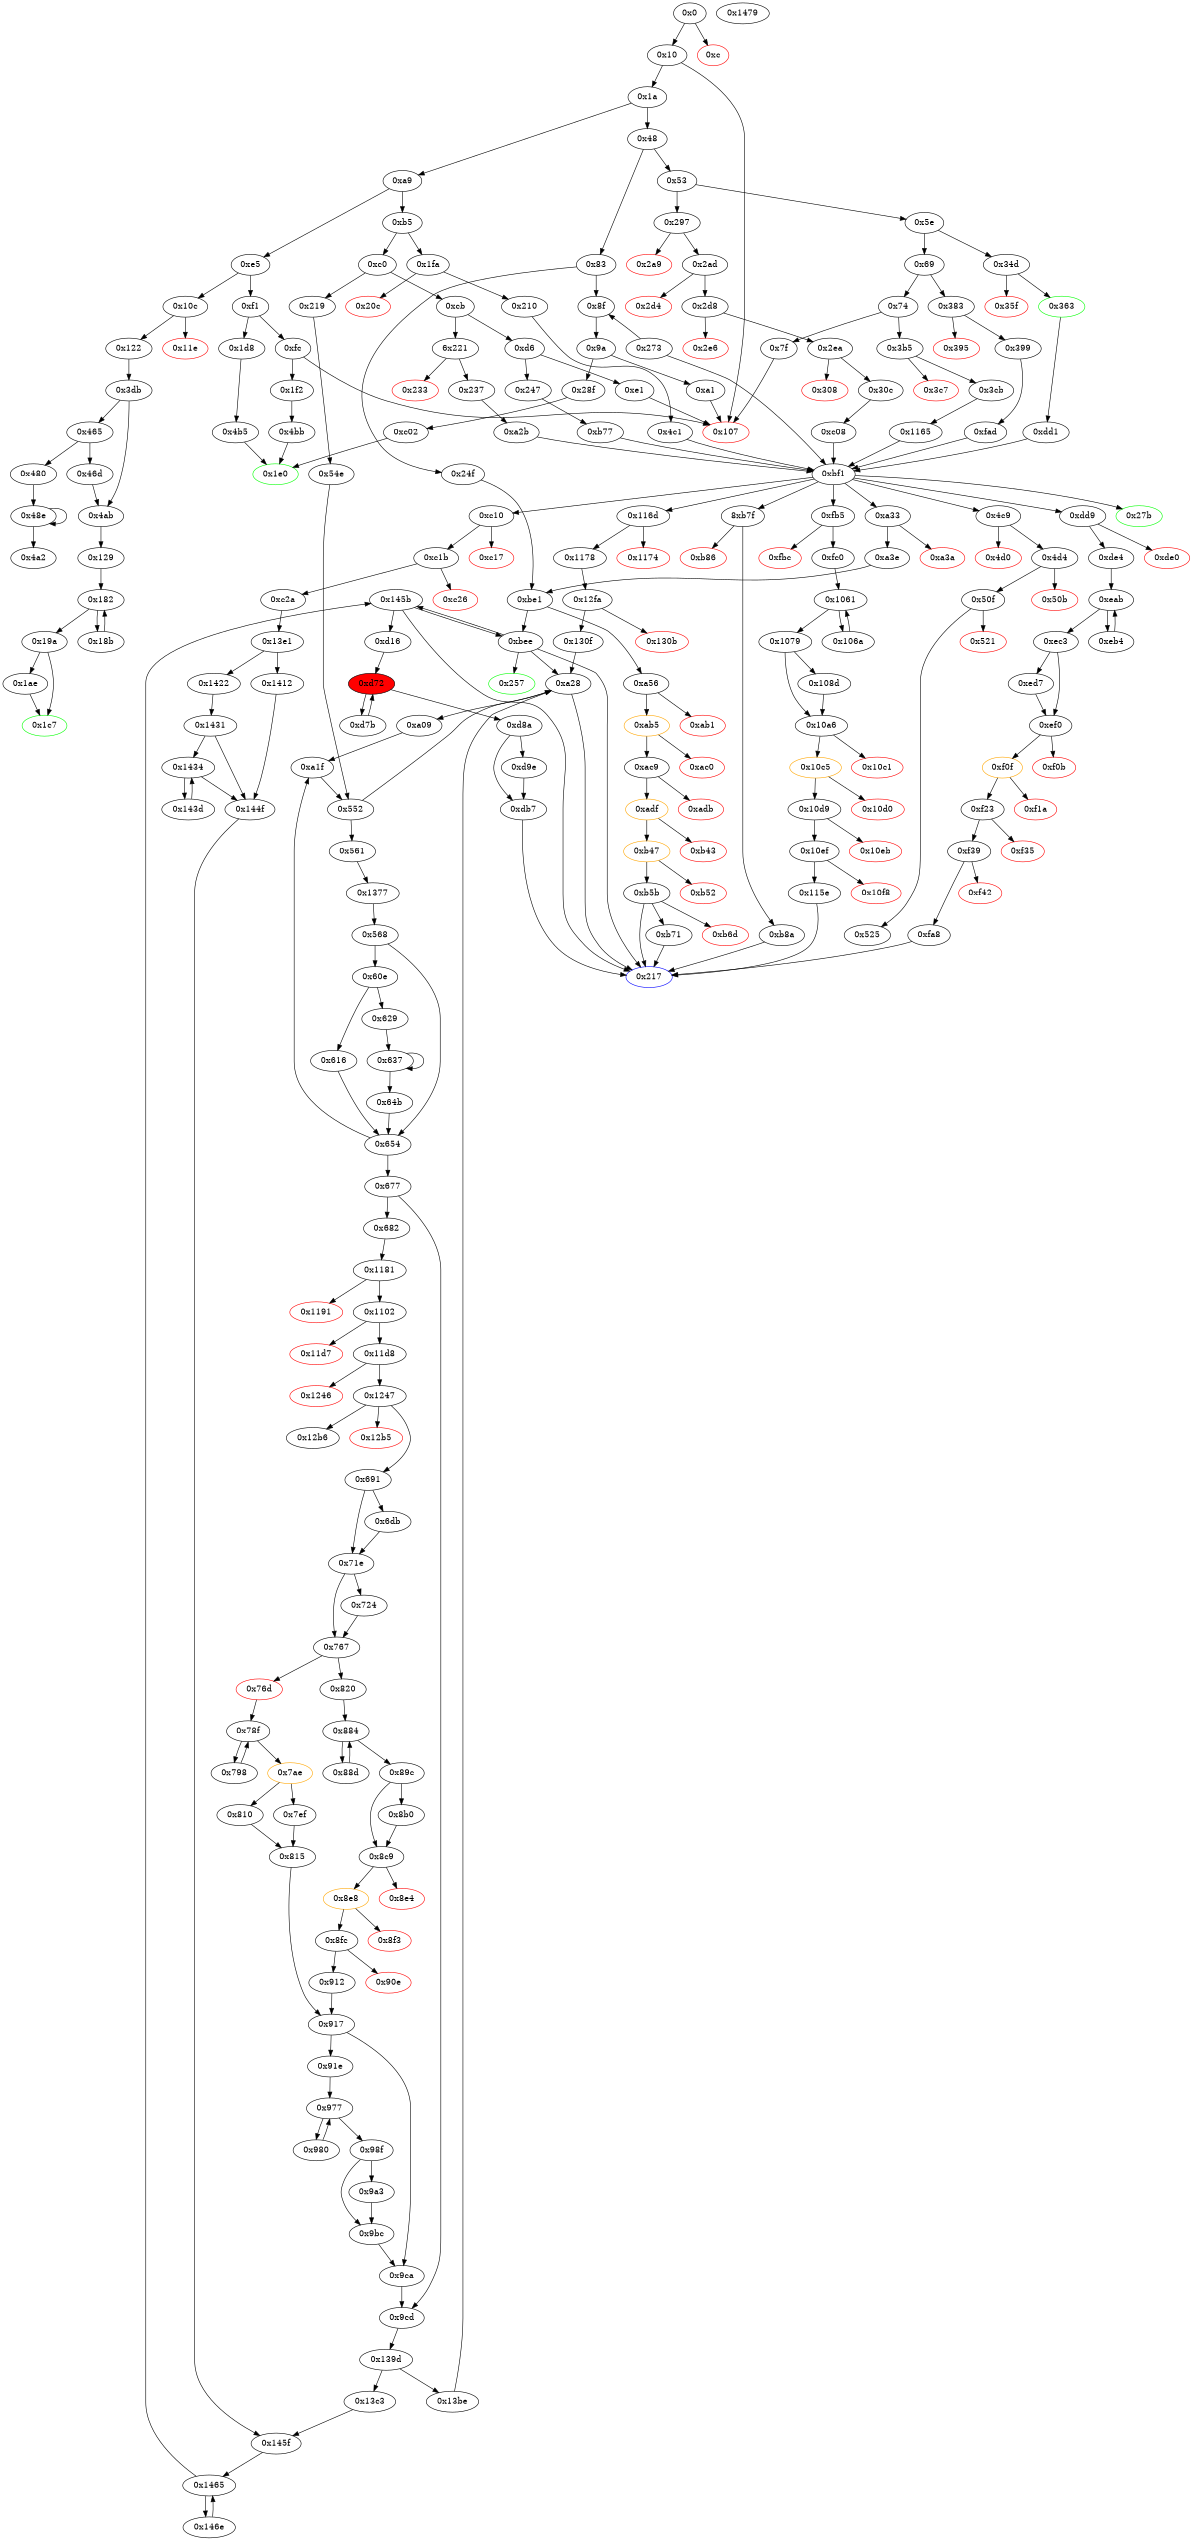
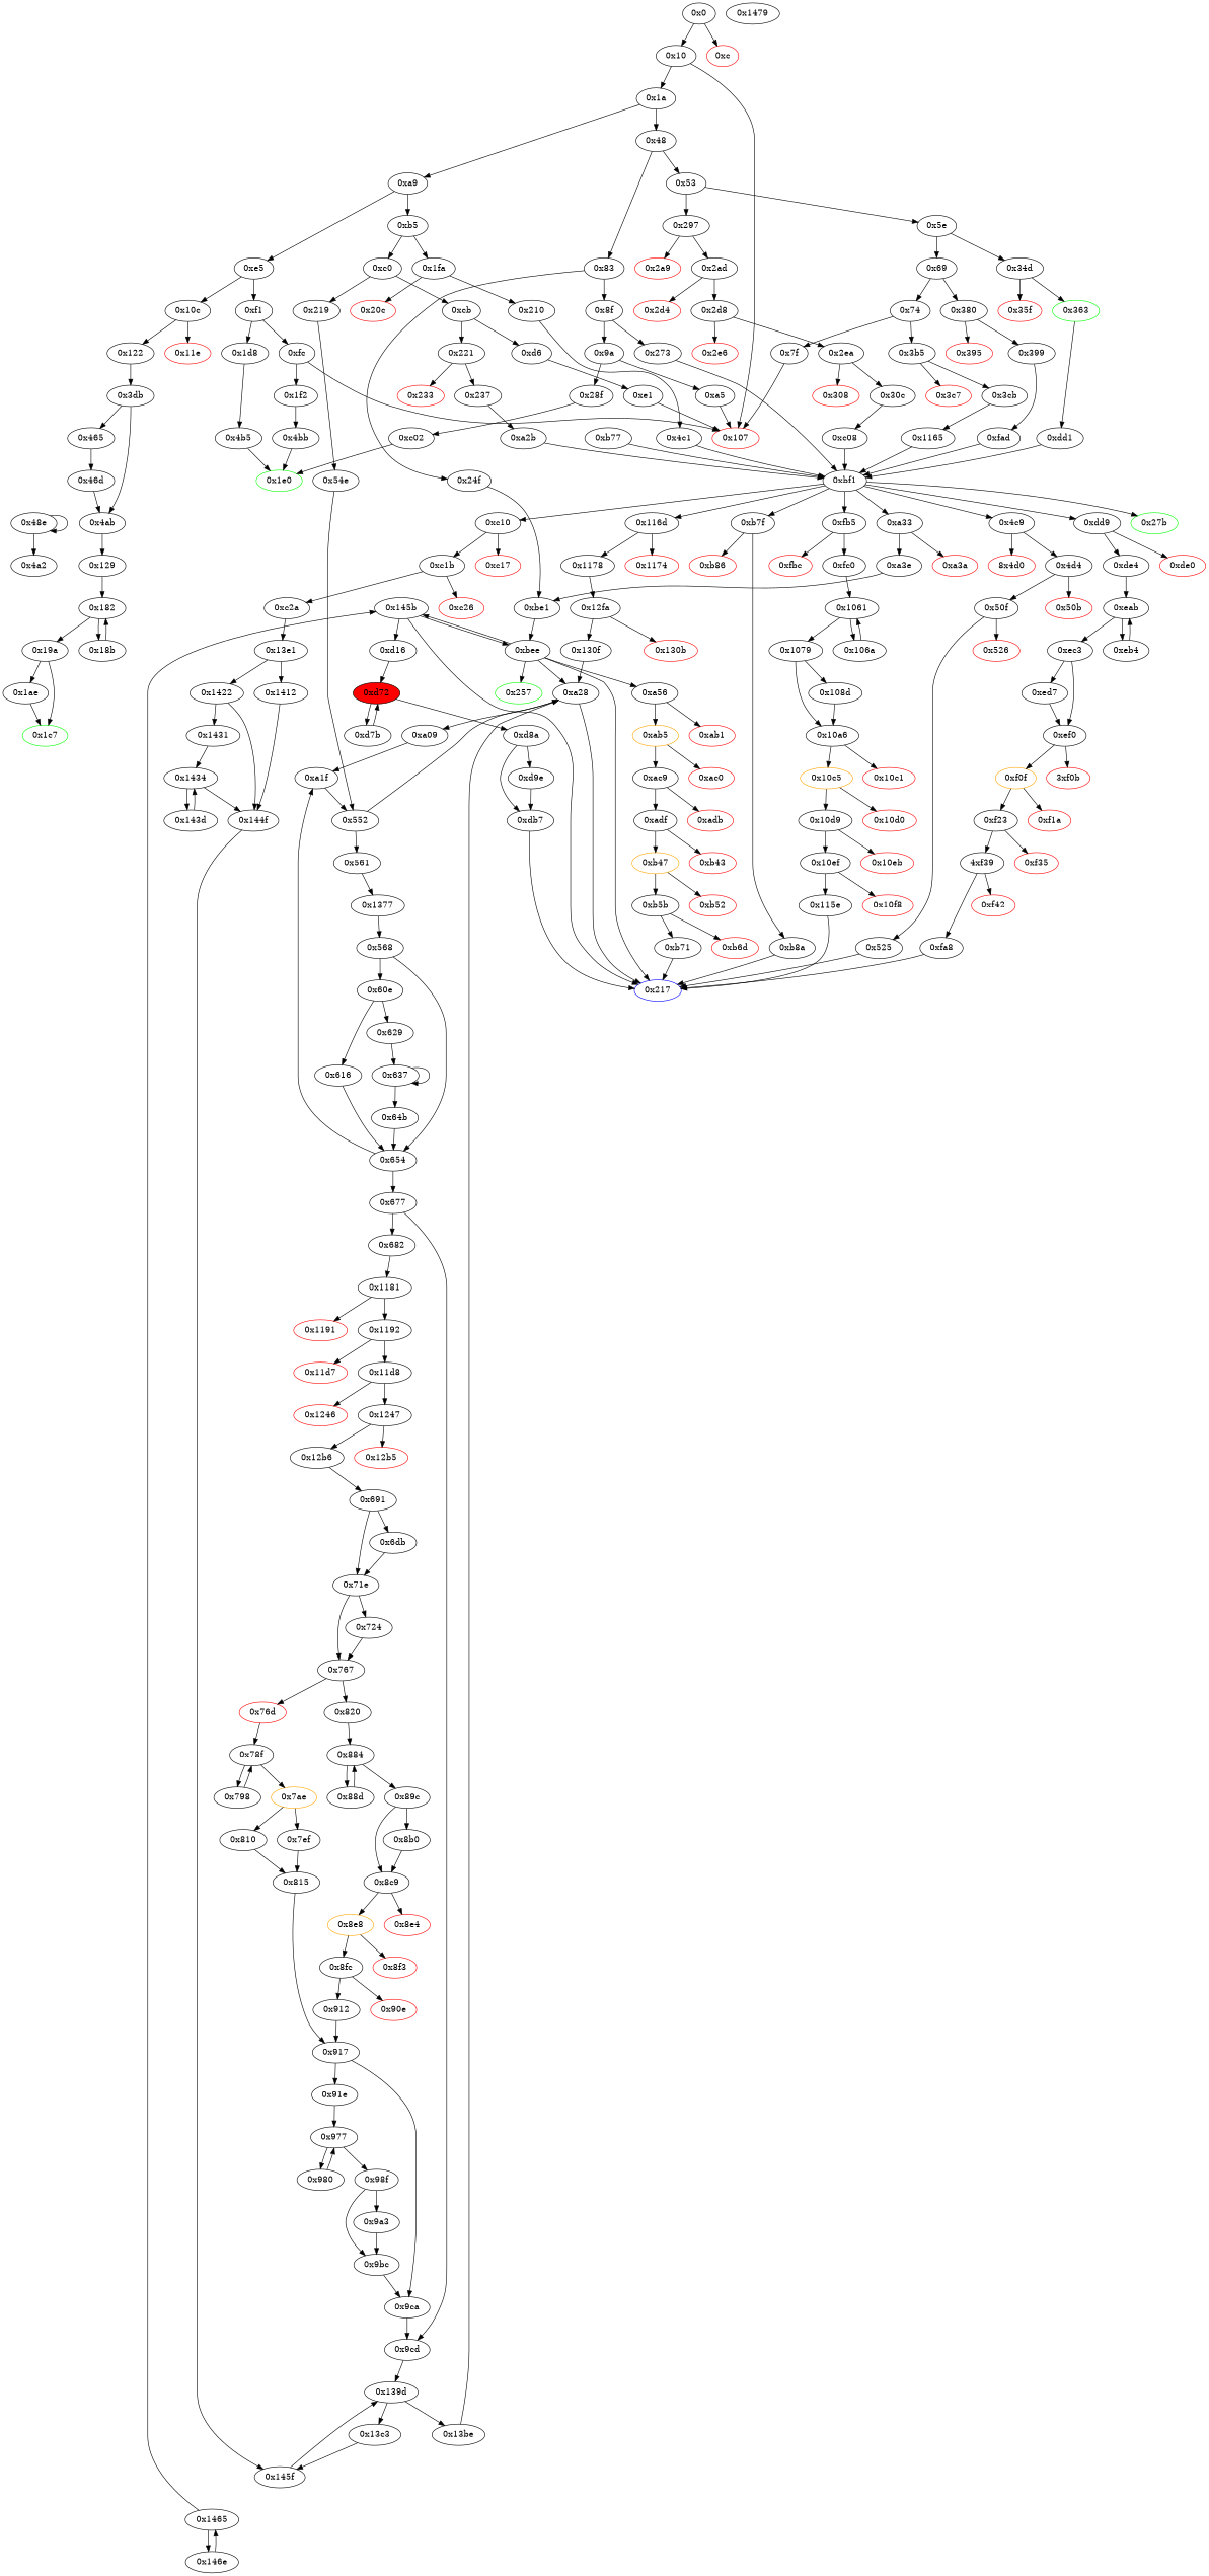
  digraph {
    node [fillcolor=white style=filled]
-   "0x521" [color=red]
+   "0x521" [color=red label="0x526"]
    "0x217" [color=blue]
    "0x2d4" [color=red]
    "0xfbc" [color=red]
    "0x9a3"
    "0x9bc"
    "0x9ca"
    "0xd9e"
    "0xdb7"
    "0x1422"
    "0x1431"
    "0x144f"
    "0x1434"
    "0x145f"
    "0x1c7" [color=green]
    "0x115e"
    "0x89c"
    "0x8c9"
    "0x8b0"
    "0x8e4" [color=red]
    "0x8e8" [color=orange]
    "0x568"
    "0x60e"
    "0x654"
    "0x629"
    "0x616"
    "0xa1f"
    "0x677"
    "0x122"
    "0x3db"
    "0x465"
    "0x4ab"
-   "0xb7f" [label="8xb7f"]
+   "0xb7f"
    "0xb8a"
    "0xb86" [color=red]
    "0x18b"
    "0x182"
    "0x19a"
    "0x917"
    "0x91e"
    "0x977"
    "0x9cd"
    "0x2a9" [color=red]
    "0x297"
    "0x2ad"
    "0x2d8"
    "0xc1b"
    "0xc2a"
    "0xc26" [color=red]
    "0x13e1"
    "0xd72" [fillcolor=red]
    "0xd7b"
    "0xd8a"
    "0x30c"
    "0xc08"
    "0xbf1"
    "0x53"
    "0x5e"
    "0x34d"
    "0x69"
    "0x107" [color=red]
    "0xe1"
    "0xf42" [color=red]
    "0x1ae"
    "0x980"
    "0x98f"
    "0x108d"
    "0x10a6"
    "0x10c5" [color=orange]
    "0x10c1" [color=red]
    "0x139d"
    "0x13c3"
    "0x13be"
    "0xa28"
    "0x10d0" [color=red]
    "0xeb4"
    "0xeab"
    "0xec3"
    "0x27b" [color=green]
    "0xfc0"
    "0x1061"
    "0x1079"
    "0x106a"
    "0xde0" [color=red]
    "0x820"
    "0x884"
    "0x88d"
    "0x35f" [color=red]
    "0x1412"
-   "0x480"
    "0x46d"
    "0x48e"
-   "0xf39"
+   "0xf39" [label="4xf39"]
    "0xfa8"
    "0x71e"
    "0x724"
    "0x767"
    "0x76d" [color=red]
    "0x399"
    "0xfad"
    "0xc10"
    "0xc17" [color=red]
    "0x7f"
    "0x8f"
    "0x273"
    "0x9a"
-   "0xa5" [label="0xa1"]
+   "0xa5"
    "0x28f"
-   "0x4d0" [color=red]
+   "0x4d0" [color=red label="8x4d0"]
    "0x4c9"
    "0x4d4"
    "0x50f"
    "0x50b" [color=red]
    "0x54e"
    "0x552"
    "0x561"
    "0x7ef"
    "0x815"
    "0xcb"
    "0xd6"
-   "0x221" [label="6x221"]
-   "0x247"
+   "0x221"
    "0x237"
    "0x233" [color=red]
    "0xadb" [color=red]
-   "0x383"
+   "0x383" [label="0x380"]
    "0x395" [color=red]
    "0x1465"
    "0x145b"
    "0x146e"
    "0xb47" [color=orange]
    "0xb52" [color=red]
    "0xb5b"
    "0xb71"
    "0xb6d" [color=red]
    "0x1377"
    "0x4a2"
    "0x210"
    "0x4c1"
    "0x1f2"
    "0x4bb"
    "0x1e0" [color=green]
    "0x129"
    "0xdd9"
    "0xa33"
    "0x116d"
    "0xfb5"
    "0xde4"
    "0xa3e"
    "0xa3a" [color=red]
    "0x1174" [color=red]
    "0x1178"
    "0xbe1"
    "0xbee"
    "0x637"
    "0x64b"
    "0x4b5"
    "0x257" [color=green]
    "0xa56"
    "0xa09"
    "0xd16"
    "0xab1" [color=red]
    "0xab5" [color=orange]
    "0x12b6"
    "0x691"
    "0x6db"
    "0x1246" [color=red]
    "0x11d8"
    "0x1247"
    "0x12b5" [color=red]
    "0xa2b"
    "0x1165"
    "0x2ea"
    "0x308" [color=red]
    "0xc02"
    "0x2e6" [color=red]
    "0x363" [color=green]
    "0xdd1"
    "0x83"
    "0x24f"
    "0xf23"
    "0xf35" [color=red]
    "0xc" [color=red]
    "0xfc"
    "0x130f"
    "0x8fc"
    "0x912"
    "0x90e" [color=red]
-   "0xf0b" [color=red]
-   "0xadf" [color=orange]
+   "0xf0b" [color=red label="3xf0b"]
+   "0xadf"
    "0xb43" [color=red]
    "0x219"
    "0xb77"
    "0x10d9"
    "0x3b5"
    "0x3cb"
    "0x3c7" [color=red]
    "0x74"
    "0xef0"
    "0xf0f" [color=orange]
    "0xf1a" [color=red]
    "0x1479"
    "0x1fa"
    "0x20c" [color=red]
    "0x10eb" [color=red]
    "0x810"
    "0xa9"
    "0xe5"
    "0xb5"
    "0x10c"
    "0xf1"
    "0xc0"
    "0x1d8"
    "0x78f"
    "0x798"
    "0x7ae" [color=orange]
    "0x525"
    "0x11e" [color=red]
    "0x1191" [color=red]
    "0x143d"
    "0x10ef"
    "0x10f8" [color=red]
    "0xac9"
    "0x1a"
    "0x48"
    "0xed7"
    "0x8f3" [color=red]
    "0x12fa"
    "0x682"
    "0x1181"
-   "0x1192" [label="0x1102"]
+   "0x1192"
    "0x11d7" [color=red]
    "0xac0" [color=red]
    "0x0"
    "0x10"
    "0x130b" [color=red]
    "0x9a3" -> "0x9bc"
    "0x9bc" -> "0x9ca"
    "0x9ca" -> "0x9cd"
    "0xd9e" -> "0xdb7"
    "0xdb7" -> "0x217"
    "0x1422" -> "0x1431"
-   "0x1431" -> "0x144f"
+   "0x1422" -> "0x144f"
    "0x1431" -> "0x1434"
    "0x144f" -> "0x145f"
    "0x1434" -> "0x144f"
    "0x1434" -> "0x143d"
-   "0x145f" -> "0x1465"
+   "0x145f" -> "0x139d"
    "0x115e" -> "0x217"
    "0x89c" -> "0x8c9"
    "0x89c" -> "0x8b0"
    "0x8c9" -> "0x8e4"
    "0x8c9" -> "0x8e8"
    "0x8b0" -> "0x8c9"
    "0x8e8" -> "0x8fc"
    "0x8e8" -> "0x8f3"
    "0x568" -> "0x60e"
    "0x568" -> "0x654"
    "0x60e" -> "0x629"
    "0x60e" -> "0x616"
    "0x654" -> "0xa1f"
    "0x654" -> "0x677"
    "0x629" -> "0x637"
    "0x616" -> "0x654"
    "0xa1f" -> "0x552"
    "0x677" -> "0x9cd"
    "0x677" -> "0x682"
    "0x122" -> "0x3db"
    "0x3db" -> "0x465"
    "0x3db" -> "0x4ab"
-   "0x465" -> "0x480"
    "0x465" -> "0x46d"
    "0x4ab" -> "0x129"
    "0xb7f" -> "0xb8a"
    "0xb7f" -> "0xb86"
    "0xb8a" -> "0x217"
    "0x18b" -> "0x182"
    "0x182" -> "0x18b"
    "0x182" -> "0x19a"
    "0x19a" -> "0x1c7"
    "0x19a" -> "0x1ae"
    "0x917" -> "0x9ca"
    "0x917" -> "0x91e"
    "0x91e" -> "0x977"
    "0x977" -> "0x980"
    "0x977" -> "0x98f"
    "0x9cd" -> "0x139d"
    "0x297" -> "0x2a9"
    "0x297" -> "0x2ad"
    "0x2ad" -> "0x2d4"
    "0x2ad" -> "0x2d8"
    "0x2d8" -> "0x2ea"
    "0x2d8" -> "0x2e6"
    "0xc1b" -> "0xc2a"
    "0xc1b" -> "0xc26"
    "0xc2a" -> "0x13e1"
    "0x13e1" -> "0x1422"
    "0x13e1" -> "0x1412"
    "0xd72" -> "0xd7b"
    "0xd72" -> "0xd8a"
    "0xd7b" -> "0xd72"
    "0xd8a" -> "0xd9e"
    "0xd8a" -> "0xdb7"
    "0x30c" -> "0xc08"
    "0xc08" -> "0xbf1"
    "0xbf1" -> "0xb7f"
    "0xbf1" -> "0x27b"
    "0xbf1" -> "0xc10"
    "0xbf1" -> "0x4c9"
    "0xbf1" -> "0xdd9"
    "0xbf1" -> "0xa33"
    "0xbf1" -> "0x116d"
    "0xbf1" -> "0xfb5"
    "0x53" -> "0x297"
    "0x53" -> "0x5e"
    "0x5e" -> "0x34d"
    "0x5e" -> "0x69"
    "0x34d" -> "0x35f"
    "0x34d" -> "0x363"
    "0x69" -> "0x383"
    "0x69" -> "0x74"
    "0xe1" -> "0x107"
    "0x1ae" -> "0x1c7"
    "0x980" -> "0x977"
    "0x98f" -> "0x9a3"
    "0x98f" -> "0x9bc"
    "0x108d" -> "0x10a6"
    "0x10a6" -> "0x10c5"
    "0x10a6" -> "0x10c1"
    "0x10c5" -> "0x10d0"
    "0x10c5" -> "0x10d9"
    "0x139d" -> "0x13c3"
    "0x139d" -> "0x13be"
    "0x13c3" -> "0x145f"
    "0x13be" -> "0xa28"
    "0xa28" -> "0x217"
    "0xa28" -> "0xa09"
    "0xeb4" -> "0xeab"
    "0xeab" -> "0xeb4"
    "0xeab" -> "0xec3"
    "0xec3" -> "0xef0"
    "0xec3" -> "0xed7"
    "0xfc0" -> "0x1061"
    "0x1061" -> "0x1079"
    "0x1061" -> "0x106a"
    "0x1079" -> "0x108d"
    "0x1079" -> "0x10a6"
    "0x106a" -> "0x1061"
    "0x820" -> "0x884"
    "0x884" -> "0x89c"
    "0x884" -> "0x88d"
    "0x88d" -> "0x884"
    "0x1412" -> "0x144f"
-   "0x480" -> "0x48e"
    "0x46d" -> "0x4ab"
    "0x48e" -> "0x48e"
    "0x48e" -> "0x4a2"
    "0xf39" -> "0xf42"
    "0xf39" -> "0xfa8"
    "0xfa8" -> "0x217"
    "0x71e" -> "0x724"
    "0x71e" -> "0x767"
    "0x724" -> "0x767"
    "0x767" -> "0x820"
    "0x767" -> "0x76d"
    "0x76d" -> "0x78f"
    "0x399" -> "0xfad"
    "0xfad" -> "0xbf1"
    "0xc10" -> "0xc1b"
    "0xc10" -> "0xc17"
    "0x7f" -> "0x107"
-   "0x273" -> "0x8f"
+   "0x8f" -> "0x273"
    "0x8f" -> "0x9a"
    "0x273" -> "0xbf1"
    "0x9a" -> "0xa5"
    "0x9a" -> "0x28f"
    "0xa5" -> "0x107"
    "0x28f" -> "0xc02"
    "0x4c9" -> "0x4d0"
    "0x4c9" -> "0x4d4"
    "0x4d4" -> "0x50f"
    "0x4d4" -> "0x50b"
    "0x50f" -> "0x521"
    "0x50f" -> "0x525"
    "0x54e" -> "0x552"
    "0x552" -> "0xa28"
    "0x552" -> "0x561"
    "0x561" -> "0x1377"
    "0x7ef" -> "0x815"
    "0x815" -> "0x917"
    "0xcb" -> "0xd6"
    "0xcb" -> "0x221"
    "0xd6" -> "0xe1"
-   "0xd6" -> "0x247"
    "0x221" -> "0x237"
    "0x221" -> "0x233"
-   "0x247" -> "0xb77"
    "0x237" -> "0xa2b"
    "0x383" -> "0x399"
    "0x383" -> "0x395"
    "0x1465" -> "0x145b"
    "0x1465" -> "0x146e"
    "0x145b" -> "0x217"
    "0x145b" -> "0xbee"
    "0x145b" -> "0xd16"
    "0x146e" -> "0x1465"
    "0xb47" -> "0xb52"
    "0xb47" -> "0xb5b"
    "0xb5b" -> "0xb71"
    "0xb5b" -> "0xb6d"
    "0xb71" -> "0x217"
    "0x1377" -> "0x568"
    "0x210" -> "0x4c1"
    "0x4c1" -> "0xbf1"
    "0x1f2" -> "0x4bb"
    "0x4bb" -> "0x1e0"
    "0x129" -> "0x182"
    "0xdd9" -> "0xde0"
    "0xdd9" -> "0xde4"
    "0xa33" -> "0xa3e"
    "0xa33" -> "0xa3a"
    "0x116d" -> "0x1174"
    "0x116d" -> "0x1178"
    "0xfb5" -> "0xfbc"
    "0xfb5" -> "0xfc0"
    "0xde4" -> "0xeab"
    "0xa3e" -> "0xbe1"
    "0x1178" -> "0x12fa"
    "0xbe1" -> "0xbee"
    "0xbee" -> "0x217"
    "0xbee" -> "0xa28"
    "0xbee" -> "0x145b"
    "0xbee" -> "0x257"
-   "0xbe1" -> "0xa56"
+   "0xbee" -> "0xa56"
    "0x637" -> "0x637"
    "0x637" -> "0x64b"
    "0x64b" -> "0x654"
    "0x4b5" -> "0x1e0"
    "0xa56" -> "0xab1"
    "0xa56" -> "0xab5"
    "0xa09" -> "0xa1f"
    "0xd16" -> "0xd72"
    "0xab5" -> "0xac9"
    "0xab5" -> "0xac0"
-   "0x1247" -> "0x691"
+   "0x12b6" -> "0x691"
    "0x691" -> "0x71e"
    "0x691" -> "0x6db"
    "0x6db" -> "0x71e"
    "0x11d8" -> "0x1246"
    "0x11d8" -> "0x1247"
    "0x1247" -> "0x12b6"
    "0x1247" -> "0x12b5"
    "0xa2b" -> "0xbf1"
    "0x1165" -> "0xbf1"
    "0x2ea" -> "0x30c"
    "0x2ea" -> "0x308"
    "0xc02" -> "0x1e0"
    "0x363" -> "0xdd1"
    "0xdd1" -> "0xbf1"
    "0x83" -> "0x8f"
    "0x83" -> "0x24f"
    "0x24f" -> "0xbe1"
    "0xf23" -> "0xf39"
    "0xf23" -> "0xf35"
    "0xfc" -> "0x107"
    "0xfc" -> "0x1f2"
    "0x130f" -> "0xa28"
    "0x8fc" -> "0x912"
    "0x8fc" -> "0x90e"
    "0x912" -> "0x917"
    "0xadf" -> "0xb47"
    "0xadf" -> "0xb43"
    "0x219" -> "0x54e"
    "0xb77" -> "0xbf1"
    "0x10d9" -> "0x10eb"
    "0x10d9" -> "0x10ef"
    "0x3b5" -> "0x3cb"
    "0x3b5" -> "0x3c7"
    "0x3cb" -> "0x1165"
    "0x74" -> "0x7f"
    "0x74" -> "0x3b5"
    "0xef0" -> "0xf0b"
    "0xef0" -> "0xf0f"
    "0xf0f" -> "0xf23"
    "0xf0f" -> "0xf1a"
    "0x1fa" -> "0x210"
    "0x1fa" -> "0x20c"
    "0x810" -> "0x815"
    "0xa9" -> "0xe5"
    "0xa9" -> "0xb5"
    "0xe5" -> "0x10c"
    "0xe5" -> "0xf1"
    "0xb5" -> "0x1fa"
    "0xb5" -> "0xc0"
    "0x10c" -> "0x122"
    "0x10c" -> "0x11e"
    "0xf1" -> "0xfc"
    "0xf1" -> "0x1d8"
    "0xc0" -> "0xcb"
    "0xc0" -> "0x219"
    "0x1d8" -> "0x4b5"
    "0x78f" -> "0x798"
    "0x78f" -> "0x7ae"
    "0x798" -> "0x78f"
    "0x7ae" -> "0x7ef"
    "0x7ae" -> "0x810"
-   "0xb5b" -> "0x217"
+   "0x525" -> "0x217"
    "0x143d" -> "0x1434"
    "0x10ef" -> "0x115e"
    "0x10ef" -> "0x10f8"
    "0xac9" -> "0xadb"
    "0xac9" -> "0xadf"
    "0x1a" -> "0xa9"
    "0x1a" -> "0x48"
    "0x48" -> "0x53"
    "0x48" -> "0x83"
    "0xed7" -> "0xef0"
    "0x12fa" -> "0x130f"
    "0x12fa" -> "0x130b"
    "0x682" -> "0x1181"
    "0x1181" -> "0x1191"
    "0x1181" -> "0x1192"
    "0x1192" -> "0x11d8"
    "0x1192" -> "0x11d7"
    "0x0" -> "0xc"
    "0x0" -> "0x10"
    "0x10" -> "0x107"
    "0x10" -> "0x1a"
  }
